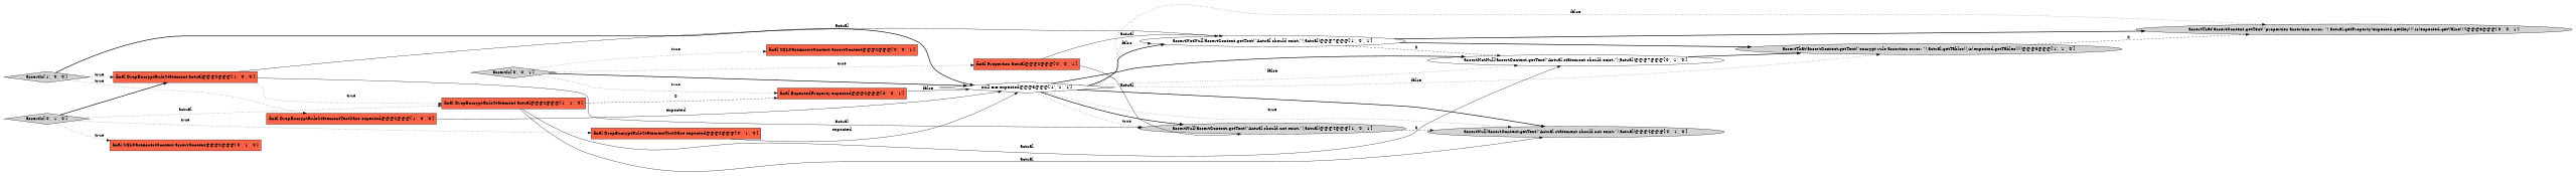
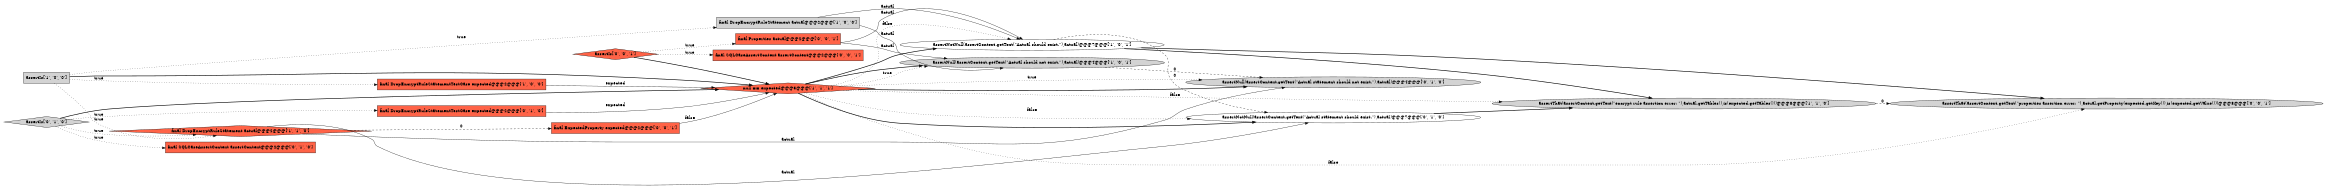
  digraph {
    rankdir=LR
    node [fillcolor=tomato shape=box style=filled]
    edge [style=dotted]
    n1 [fillcolor=lightgray label="assertNull(assertContext.getText(\"Actual statement should not exist.\"),actual)@@@4@@@['0', '1', '0']" shape=ellipse]
    n2 [label="final DropEncryptRuleStatementTestCase expected@@@2@@@['1', '0', '0']"]
-   n3 [fillcolor=white label="null == expected@@@3@@@['1', '1', '1']" shape=diamond]
+   n3 [label="null == expected@@@3@@@['1', '1', '1']" shape=diamond]
    n4 [fillcolor=white label="assertNotNull(assertContext.getText(\"Actual should exist.\"),actual)@@@7@@@['1', '0', '1']" shape=ellipse]
    n5 [fillcolor=lightgray label="assertNull(assertContext.getText(\"Actual should not exist.\"),actual)@@@4@@@['1', '0', '1']" shape=ellipse]
    n6 [fillcolor=lightgray label="assertThat(assertContext.getText(\"properties assertion error: \"),actual.getProperty(expected.getKey()),is(expected.getValue()))@@@8@@@['0', '0', '1']" shape=ellipse]
    n7 [fillcolor=lightgray label="assertThat(assertContext.getText(\"encrypt rule assertion error: \"),actual.getTables(),is(expected.getTables()))@@@8@@@['1', '1', '0']" shape=ellipse]
    n8 [fillcolor=white label="assertNotNull(assertContext.getText(\"Actual statement should exist.\"),actual)@@@7@@@['0', '1', '0']" shape=ellipse]
    n9 [label="final Properties actual@@@2@@@['0', '0', '1']"]
-   n10 [label="final DropEncryptRuleStatement actual@@@2@@@['1', '0', '0']"]
-   n11 [fillcolor=lightgray label="assertIs['1', '0', '0']" shape=diamond]
-   n12 [label="final DropEncryptRuleStatement actual@@@2@@@['1', '1', '0']"]
+   n10 [fillcolor=lightgray label="final DropEncryptRuleStatement actual@@@2@@@['1', '0', '0']"]
+   n11 [fillcolor=lightgray label="assertIs['1', '0', '0']"]
+   n12 [label="final DropEncryptRuleStatement actual@@@2@@@['1', '1', '0']" shape=diamond]
    n13 [label="final ExpectedProperty expected@@@2@@@['0', '0', '1']"]
-   n14 [fillcolor=lightgray label="assertIs['0', '0', '1']" shape=diamond]
+   n14 [label="assertIs['0', '0', '1']" shape=diamond]
    n15 [label="final SQLCaseAssertContext assertContext@@@2@@@['0', '0', '1']"]
    n16 [label="final DropEncryptRuleStatementTestCase expected@@@2@@@['0', '1', '0']"]
    n17 [fillcolor=lightgray label="assertIs['0', '1', '0']" shape=diamond]
    n18 [label="final SQLCaseAssertContext assertContext@@@2@@@['0', '1', '0']"]
    n2 -> n3 [label=expected style=solid]
    n3 -> n1 [style=bold]
    n3 -> n1 [label=true]
    n3 -> n4 [label=false]
    n3 -> n4 [style=bold]
    n3 -> n5 [style=bold]
    n3 -> n5 [label=true]
    n3 -> n6 [label=false]
    n3 -> n7 [label=false]
    n3 -> n8 [style=bold]
    n3 -> n8 [label=false]
    n4 -> n6 [style=bold]
    n4 -> n7 [style=bold]
    n4 -> n8 [label=0 style=dashed]
    n5 -> n1 [label=0 style=dashed]
    n7 -> n6 [label=0 style=dashed]
    n8 -> n7 [style=bold]
    n9 -> n4 [label=actual style=solid]
    n9 -> n5 [label=actual style=solid]
    n10 -> n4 [label=actual style=solid]
    n10 -> n5 [label=actual style=solid]
    n11 -> n2 [label=true]
    n11 -> n3 [style=bold]
    n11 -> n10 [label=true]
-   n10 -> n12 [label=true]
+   n11 -> n12 [label=true]
    n12 -> n1 [label=actual style=solid]
    n12 -> n8 [label=actual style=solid]
    n12 -> n13 [label=0 style=dashed]
    n13 -> n3 [label=false style=solid]
    n14 -> n3 [style=bold]
    n14 -> n9 [label=true]
-   n14 -> n13 [label=true]
    n14 -> n15 [label=true]
    n16 -> n3 [label=expected style=solid]
-   n17 -> n10 [style=bold]
-   n17 -> n12 [label=actual]
+   n17 -> n3 [style=bold]
+   n17 -> n12 [label=true]
    n17 -> n16 [label=true]
    n17 -> n18 [label=true]
  }
